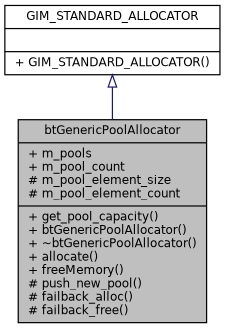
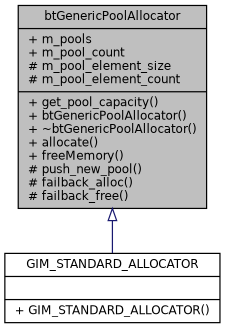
  digraph {
    node [color=black fontname=Helvetica fontsize=10 shape=record style=filled]
    n1 [fillcolor=grey75 fontcolor=black height=0.2 label="{btGenericPoolAllocator\n|+ m_pools\l+ m_pool_count\l# m_pool_element_size\l# m_pool_element_count\l|+ get_pool_capacity()\l+ btGenericPoolAllocator()\l+ ~btGenericPoolAllocator()\l+ allocate()\l+ freeMemory()\l# push_new_pool()\l# failback_alloc()\l# failback_free()\l}" width=0.4]
    n2 [fillcolor=white height=0.2 label="{GIM_STANDARD_ALLOCATOR\n||+ GIM_STANDARD_ALLOCATOR()\l}" width=0.4]
-   n2 -> n1 [arrowtail=empty color=midnightblue dir=back fontname=Helvetica fontsize=10 labelfontname=Helvetica labelfontsize=10 style=solid]
+   n1 -> n2 [arrowtail=empty color=midnightblue dir=back fontname=Helvetica fontsize=10 labelfontname=Helvetica labelfontsize=10 style=solid]
  }
